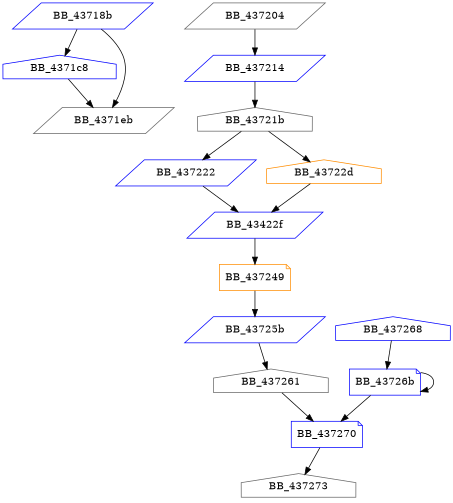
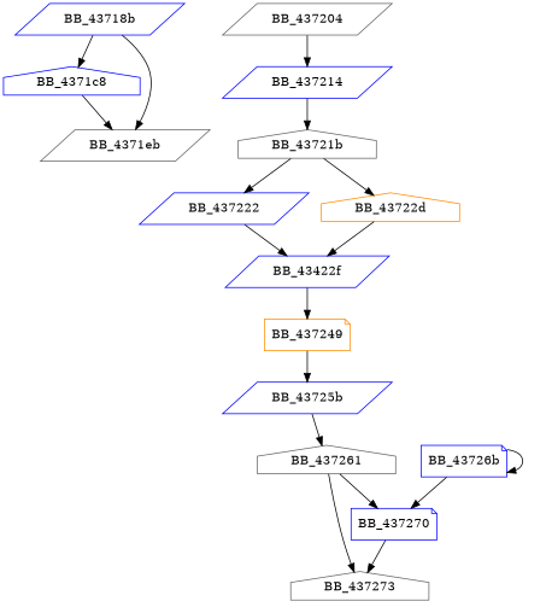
  digraph {
    node [color=blue shape=parallelogram]
    BB_4371c8 [shape=house]
    BB_43718b
    BB_4371eb [color=gray40]
    BB_437204 [color=gray40]
    BB_437214
    BB_43721b [color=gray40 shape=house]
    BB_437222
    BB_43722d [color=darkorange shape=house]
    n9 [label=BB_43422f]
    BB_437249 [color=darkorange shape=note]
    BB_43725b
    BB_437261 [color=gray40 shape=house]
    BB_437273 [color=gray40 shape=house]
    BB_437270 [shape=note]
-   BB_437268 [shape=house]
    BB_43726b [shape=note]
    BB_4371c8 -> BB_4371eb
    BB_43718b -> BB_4371c8
    BB_43718b -> BB_4371eb
    BB_437204 -> BB_437214
    BB_437214 -> BB_43721b
    BB_43721b -> BB_437222
    BB_43721b -> BB_43722d
    BB_437222 -> n9
    BB_43722d -> n9
    n9 -> BB_437249
    BB_437249 -> BB_43725b
    BB_43725b -> BB_437261
+   BB_437261 -> BB_437273
    BB_437261 -> BB_437270
    BB_437270 -> BB_437273
-   BB_437268 -> BB_43726b
    BB_43726b -> BB_437270
    BB_43726b -> BB_43726b
  }
